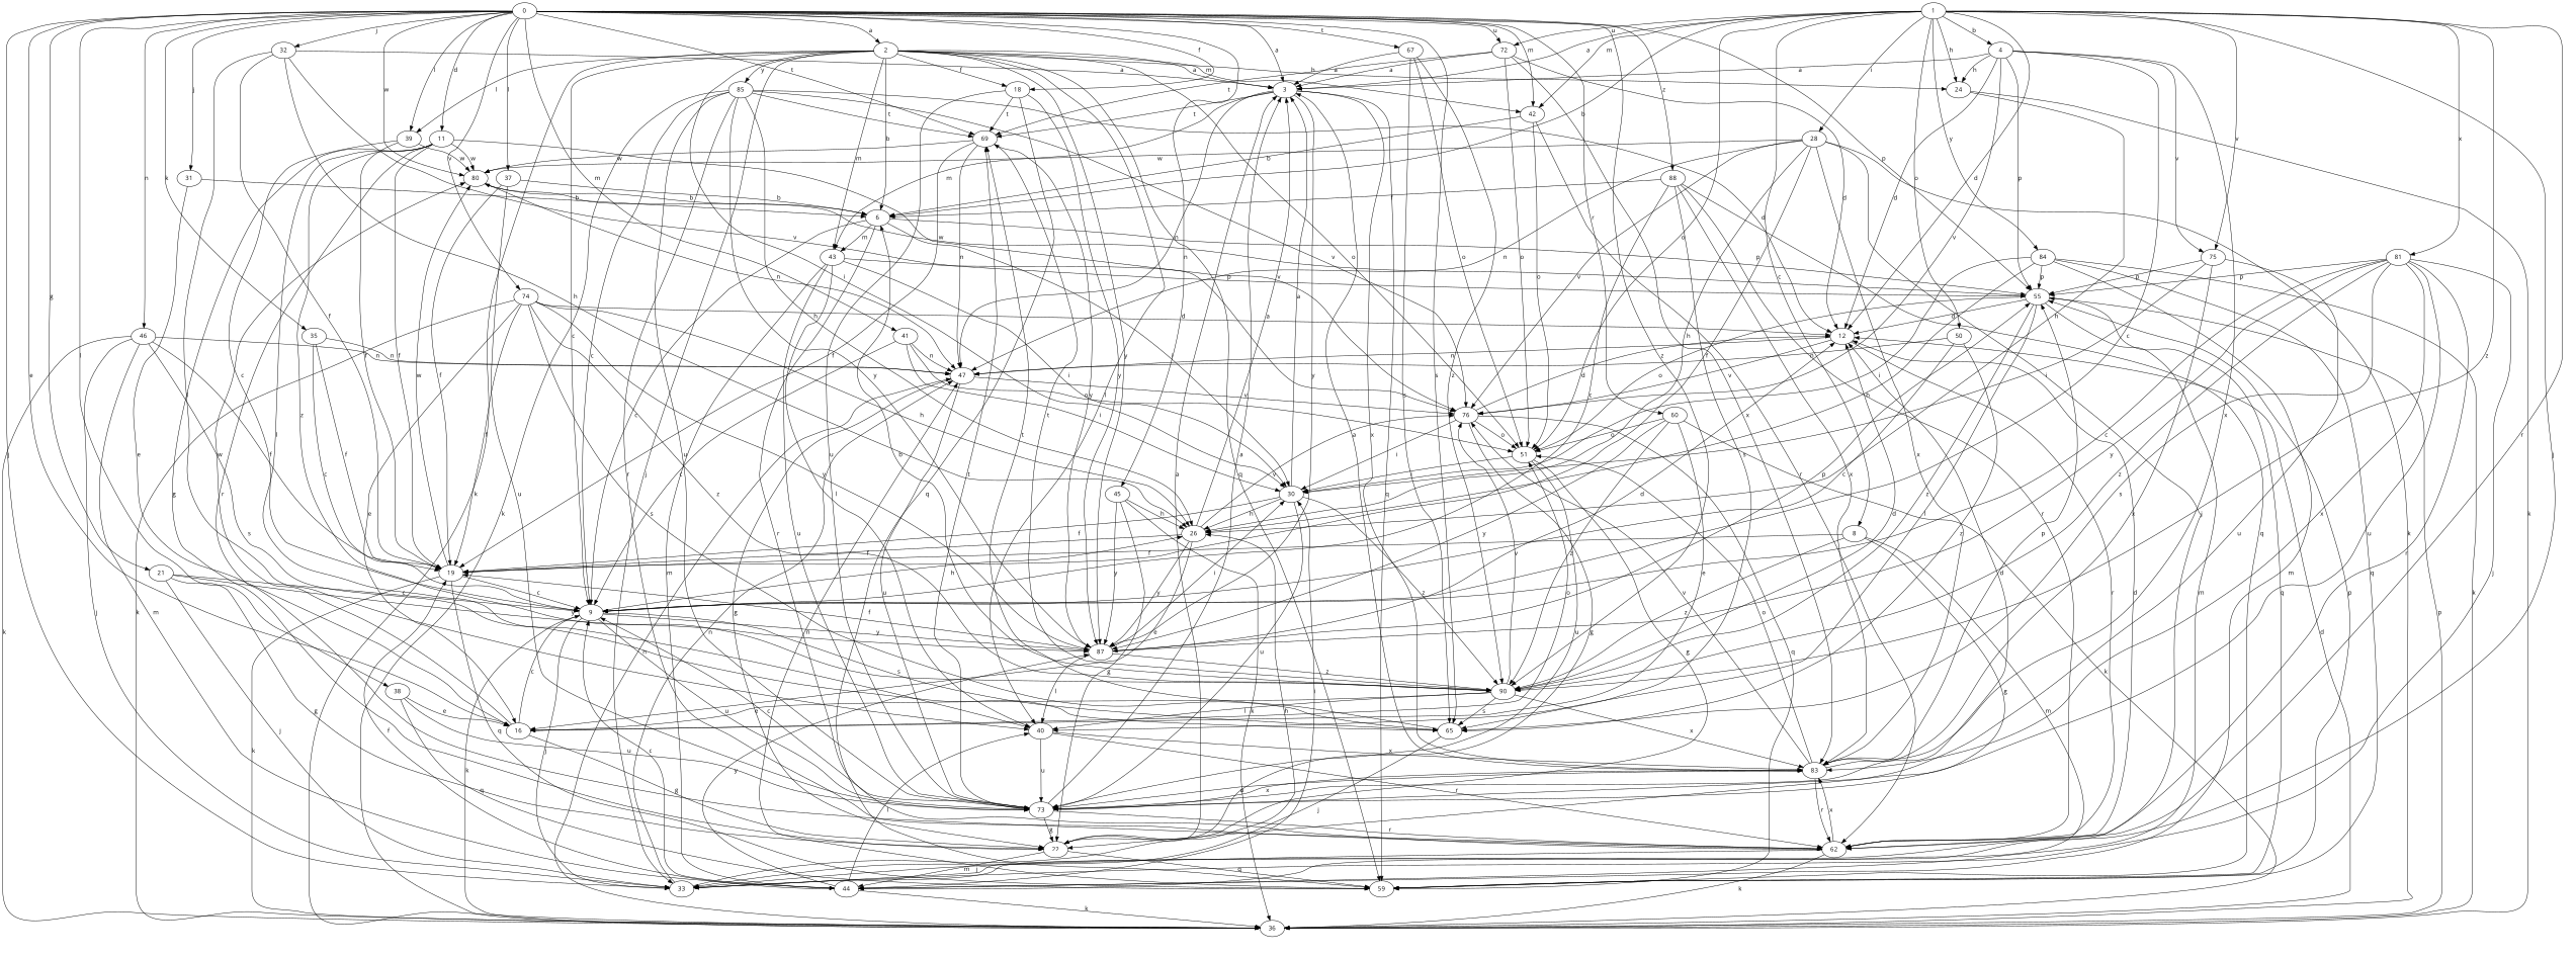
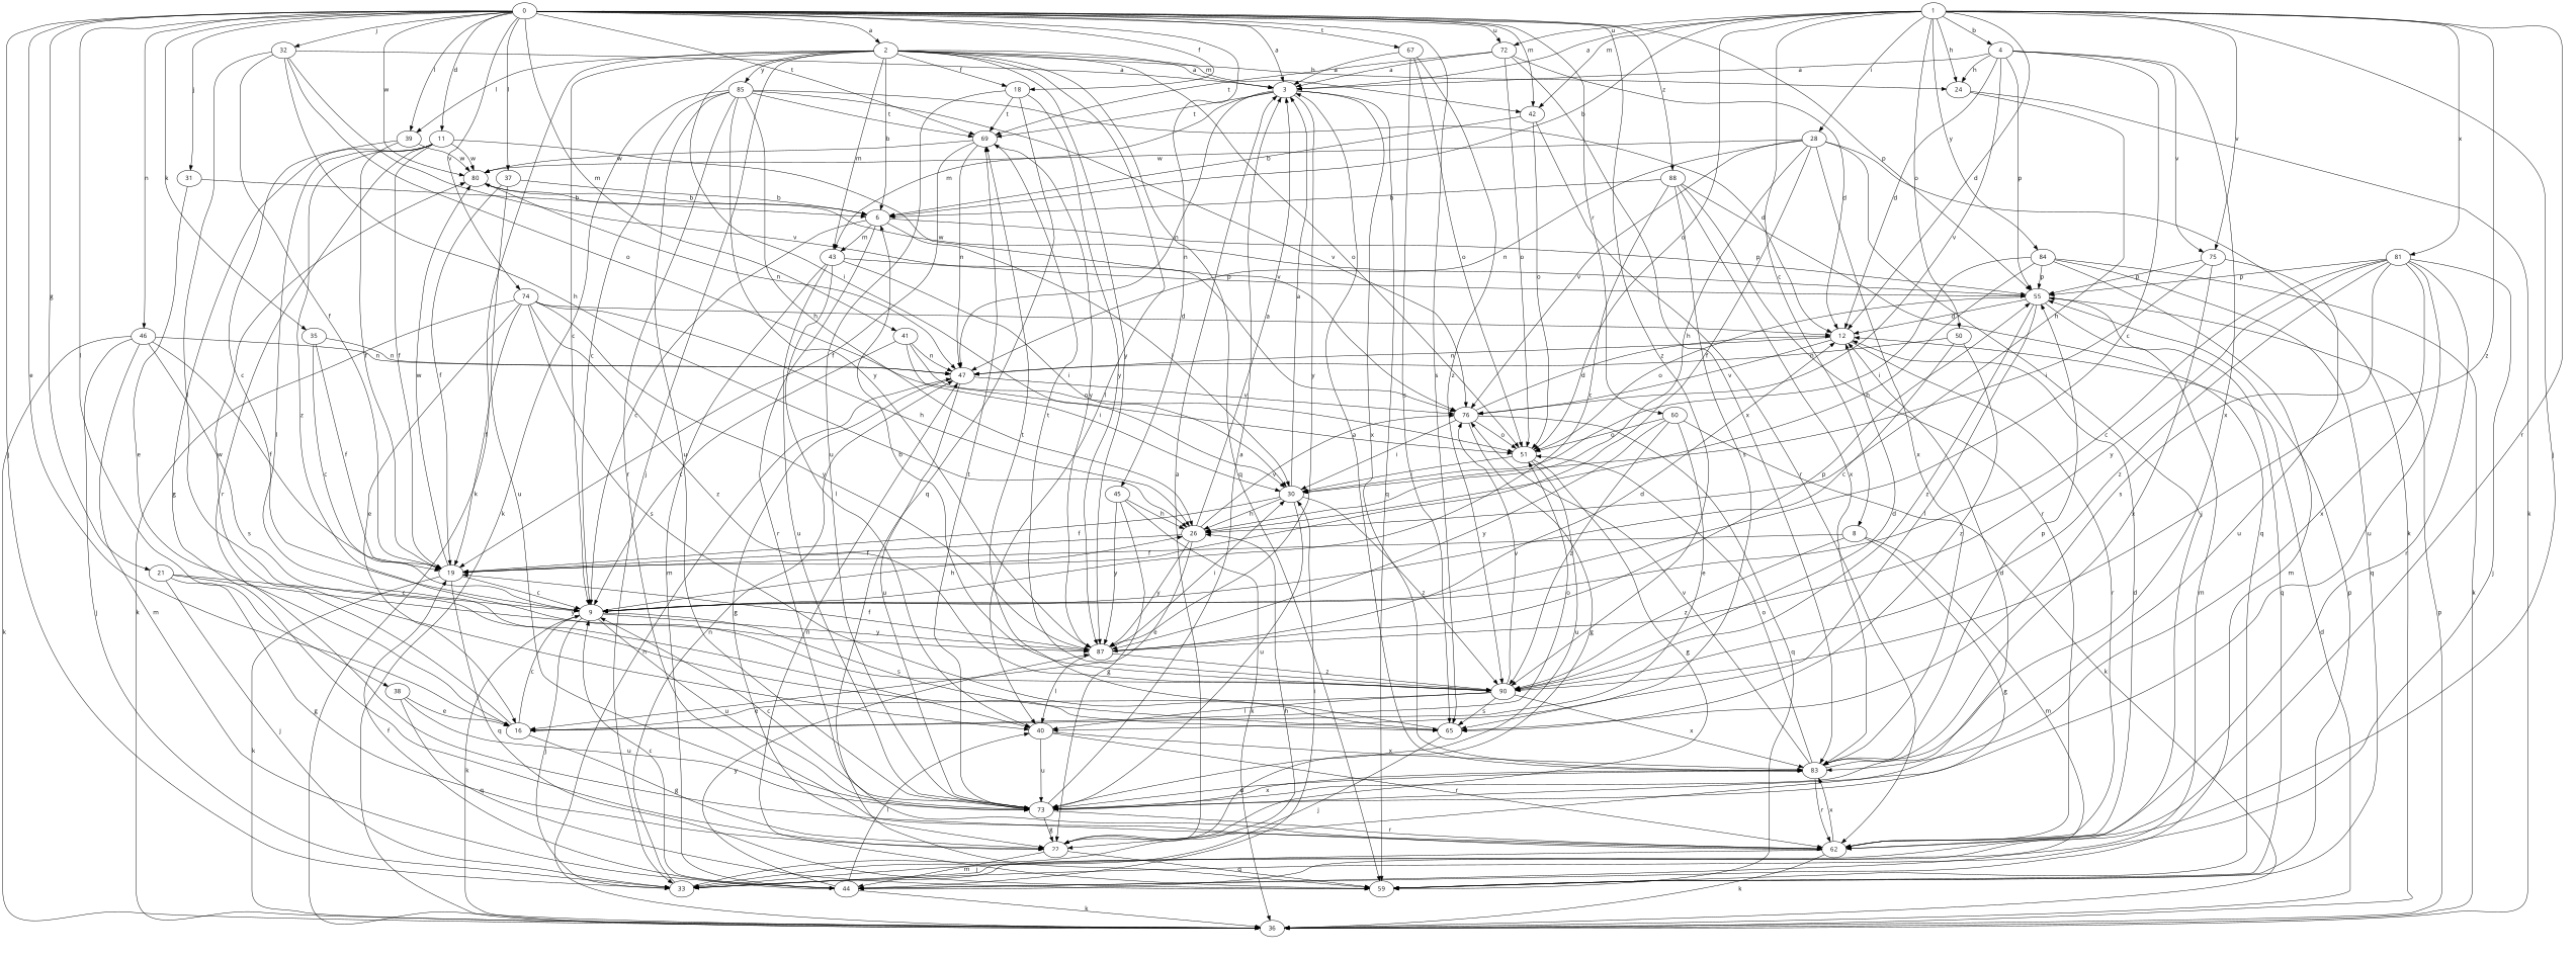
  strict digraph {
    fontname="Open Sans"
    node [fontname="Open Sans"]
    edge [fontname="Open Sans"]
    0
    2
    3
    11
    16
    18
    21
    31
    32
    33
    35
    37
    38
    39
    41
    42
    45
    46
    55
    60
    65
    67
    69
    72
    74
    80
    88
    90
    6
    24
    51
    9
    30
    36
    40
    43
    59
    85
    87
    47
    83
    62
    76
    19
    22
    73
    26
    44
    12
    1
    4
    8
    28
    50
    75
    81
    84
    0 -> 2 [label=a]
    0 -> 3 [label=a]
    0 -> 11 [label=d]
    0 -> 16 [label=e]
    0 -> 18 [label=f]
    0 -> 21 [label=g]
    0 -> 31 [label=j]
    0 -> 32 [label=j]
    0 -> 33 [label=j]
    0 -> 35 [label=k]
    0 -> 37 [label=l]
    0 -> 38 [label=l]
    0 -> 39 [label=l]
    0 -> 41 [label=m]
    0 -> 42 [label=m]
    0 -> 45 [label=n]
    0 -> 46 [label=n]
    0 -> 55 [label=p]
    0 -> 60 [label=r]
    0 -> 65 [label=s]
    0 -> 67 [label=t]
    0 -> 69 [label=t]
    0 -> 72 [label=u]
    0 -> 74 [label=v]
    0 -> 80 [label=w]
    0 -> 88 [label=z]
    0 -> 90 [label=z]
    2 -> 3 [label=a]
    2 -> 18 [label=f]
    2 -> 33 [label=j]
    2 -> 39 [label=l]
    2 -> 42 [label=m]
    2 -> 6 [label=b]
    2 -> 24 [label=h]
    2 -> 51 [label=o]
    2 -> 9 [label=c]
    2 -> 30 [label=i]
    2 -> 36 [label=k]
    2 -> 40 [label=l]
    2 -> 43 [label=m]
    2 -> 59 [label=q]
    2 -> 85 [label=y]
    2 -> 87 [label=y]
    3 -> 69 [label=t]
    3 -> 43 [label=m]
    3 -> 59 [label=q]
    3 -> 87 [label=y]
    3 -> 47 [label=n]
    3 -> 83 [label=x]
    11 -> 80 [label=w]
    11 -> 90 [label=z]
    11 -> 40 [label=l]
    11 -> 62 [label=r]
    11 -> 76 [label=v]
    11 -> 19 [label=f]
    11 -> 22 [label=g]
    16 -> 80 [label=w]
    16 -> 51 [label=o]
    16 -> 9 [label=c]
    16 -> 22 [label=g]
    18 -> 69 [label=t]
    18 -> 59 [label=q]
    18 -> 87 [label=y]
    18 -> 73 [label=u]
    21 -> 33 [label=j]
    21 -> 9 [label=c]
    21 -> 87 [label=y]
    21 -> 22 [label=g]
    31 -> 16 [label=e]
    31 -> 6 [label=b]
    32 -> 3 [label=a]
+   32 -> 51 [label=o]
    32 -> 40 [label=l]
    32 -> 76 [label=v]
    32 -> 19 [label=f]
    32 -> 26 [label=h]
    33 -> 47 [label=n]
    33 -> 26 [label=h]
    35 -> 9 [label=c]
    35 -> 47 [label=n]
    35 -> 19 [label=f]
    37 -> 6 [label=b]
    37 -> 19 [label=f]
    37 -> 73 [label=u]
    38 -> 16 [label=e]
    38 -> 59 [label=q]
    38 -> 73 [label=u]
    39 -> 80 [label=w]
    39 -> 9 [label=c]
    39 -> 19 [label=f]
    41 -> 51 [label=o]
    41 -> 9 [label=c]
    41 -> 30 [label=i]
    41 -> 47 [label=n]
    42 -> 6 [label=b]
    42 -> 51 [label=o]
    42 -> 62 [label=r]
    45 -> 36 [label=k]
    45 -> 87 [label=y]
    45 -> 22 [label=g]
    45 -> 26 [label=h]
    46 -> 33 [label=j]
    46 -> 65 [label=s]
    46 -> 36 [label=k]
    46 -> 47 [label=n]
    46 -> 19 [label=f]
    46 -> 44 [label=m]
    55 -> 80 [label=w]
    55 -> 90 [label=z]
    55 -> 51 [label=o]
    55 -> 40 [label=l]
    55 -> 59 [label=q]
    55 -> 44 [label=m]
    55 -> 12 [label=d]
    60 -> 16 [label=e]
    60 -> 90 [label=z]
    60 -> 51 [label=o]
    60 -> 36 [label=k]
    60 -> 87 [label=y]
    65 -> 33 [label=j]
    65 -> 69 [label=t]
    67 -> 3 [label=a]
    67 -> 65 [label=s]
    67 -> 90 [label=z]
    67 -> 51 [label=o]
    69 -> 80 [label=w]
    69 -> 87 [label=y]
    69 -> 47 [label=n]
    69 -> 19 [label=f]
    72 -> 3 [label=a]
    72 -> 69 [label=t]
    72 -> 51 [label=o]
    72 -> 83 [label=x]
    72 -> 12 [label=d]
    74 -> 16 [label=e]
    74 -> 65 [label=s]
    74 -> 90 [label=z]
    74 -> 36 [label=k]
    74 -> 87 [label=y]
    74 -> 19 [label=f]
    74 -> 26 [label=h]
    74 -> 12 [label=d]
    80 -> 6 [label=b]
    80 -> 47 [label=n]
    88 -> 65 [label=s]
-   88 -> 6 [label=f]
+   88 -> 6 [label=b]
    88 -> 9 [label=c]
    88 -> 59 [label=q]
    88 -> 83 [label=x]
    88 -> 62 [label=r]
    90 -> 16 [label=e]
    90 -> 65 [label=s]
    90 -> 69 [label=t]
    90 -> 6 [label=b]
    90 -> 40 [label=l]
    90 -> 83 [label=x]
    90 -> 76 [label=v]
    90 -> 12 [label=d]
    6 -> 55 [label=p]
    6 -> 9 [label=c]
    6 -> 30 [label=i]
    6 -> 43 [label=m]
    6 -> 62 [label=r]
    24 -> 36 [label=k]
    24 -> 26 [label=h]
    51 -> 30 [label=i]
    51 -> 22 [label=g]
    51 -> 73 [label=u]
    9 -> 33 [label=j]
    9 -> 65 [label=s]
    9 -> 36 [label=k]
    9 -> 87 [label=y]
    9 -> 73 [label=u]
    9 -> 26 [label=h]
    30 -> 3 [label=a]
    30 -> 90 [label=z]
    30 -> 19 [label=f]
    30 -> 73 [label=u]
    30 -> 26 [label=h]
    36 -> 55 [label=p]
    36 -> 47 [label=n]
    36 -> 12 [label=d]
    40 -> 83 [label=x]
    40 -> 62 [label=r]
    40 -> 73 [label=u]
    43 -> 55 [label=p]
    43 -> 30 [label=i]
    43 -> 40 [label=l]
    43 -> 73 [label=u]
    43 -> 44 [label=m]
    59 -> 55 [label=p]
    59 -> 47 [label=n]
    85 -> 69 [label=t]
    85 -> 9 [label=c]
    85 -> 36 [label=k]
    85 -> 87 [label=y]
    85 -> 62 [label=r]
    85 -> 76 [label=v]
    85 -> 73 [label=u]
    85 -> 26 [label=h]
    85 -> 12 [label=d]
    87 -> 55 [label=p]
    87 -> 90 [label=z]
    87 -> 30 [label=i]
    87 -> 40 [label=l]
    87 -> 19 [label=f]
    87 -> 12 [label=d]
    47 -> 76 [label=v]
    47 -> 22 [label=g]
    47 -> 73 [label=u]
    83 -> 3 [label=a]
    83 -> 55 [label=p]
    83 -> 51 [label=o]
    83 -> 62 [label=r]
    83 -> 76 [label=v]
    83 -> 73 [label=u]
    62 -> 33 [label=j]
    62 -> 36 [label=k]
    62 -> 83 [label=x]
    62 -> 12 [label=d]
    76 -> 51 [label=o]
    76 -> 30 [label=i]
    76 -> 59 [label=q]
    76 -> 22 [label=g]
    76 -> 12 [label=d]
    19 -> 80 [label=w]
    19 -> 9 [label=c]
    19 -> 36 [label=k]
    19 -> 59 [label=q]
    22 -> 3 [label=a]
    22 -> 59 [label=q]
    22 -> 44 [label=m]
    73 -> 3 [label=a]
    73 -> 69 [label=t]
    73 -> 9 [label=c]
    73 -> 83 [label=x]
    73 -> 62 [label=r]
    73 -> 22 [label=g]
    73 -> 12 [label=d]
    26 -> 3 [label=a]
    26 -> 16 [label=e]
    26 -> 87 [label=y]
    26 -> 76 [label=v]
    26 -> 19 [label=f]
    44 -> 9 [label=c]
    44 -> 30 [label=i]
    44 -> 36 [label=k]
    44 -> 40 [label=l]
    44 -> 87 [label=y]
    44 -> 19 [label=f]
    12 -> 47 [label=n]
    12 -> 62 [label=r]
    12 -> 76 [label=v]
    1 -> 3 [label=a]
    1 -> 33 [label=j]
    1 -> 42 [label=m]
    1 -> 72 [label=u]
    1 -> 90 [label=z]
    1 -> 6 [label=b]
    1 -> 24 [label=h]
    1 -> 51 [label=o]
    1 -> 62 [label=r]
    1 -> 12 [label=d]
    1 -> 4 [label=b]
    1 -> 8 [label=c]
    1 -> 28 [label=i]
    1 -> 50 [label=o]
    1 -> 75 [label=v]
    1 -> 81 [label=x]
    1 -> 84 [label=y]
    4 -> 3 [label=a]
    4 -> 55 [label=p]
    4 -> 24 [label=h]
    4 -> 9 [label=c]
    4 -> 83 [label=x]
    4 -> 76 [label=v]
    4 -> 12 [label=d]
    4 -> 75 [label=v]
    8 -> 90 [label=z]
    8 -> 19 [label=f]
    8 -> 22 [label=g]
    8 -> 44 [label=m]
    28 -> 33 [label=j]
    28 -> 80 [label=w]
    28 -> 36 [label=k]
    28 -> 47 [label=n]
    28 -> 83 [label=x]
    28 -> 76 [label=v]
    28 -> 19 [label=f]
    28 -> 26 [label=h]
    50 -> 65 [label=z]
    50 -> 9 [label=c]
    50 -> 47 [label=n]
    75 -> 55 [label=p]
    75 -> 30 [label=i]
    75 -> 83 [label=x]
    75 -> 73 [label=u]
    81 -> 33 [label=j]
    81 -> 55 [label=p]
    81 -> 65 [label=s]
    81 -> 90 [label=z]
    81 -> 9 [label=c]
    81 -> 87 [label=y]
    81 -> 83 [label=x]
    81 -> 62 [label=r]
    81 -> 73 [label=u]
    84 -> 55 [label=p]
    84 -> 30 [label=i]
    84 -> 36 [label=k]
    84 -> 59 [label=q]
    84 -> 26 [label=h]
    84 -> 44 [label=m]
  }
